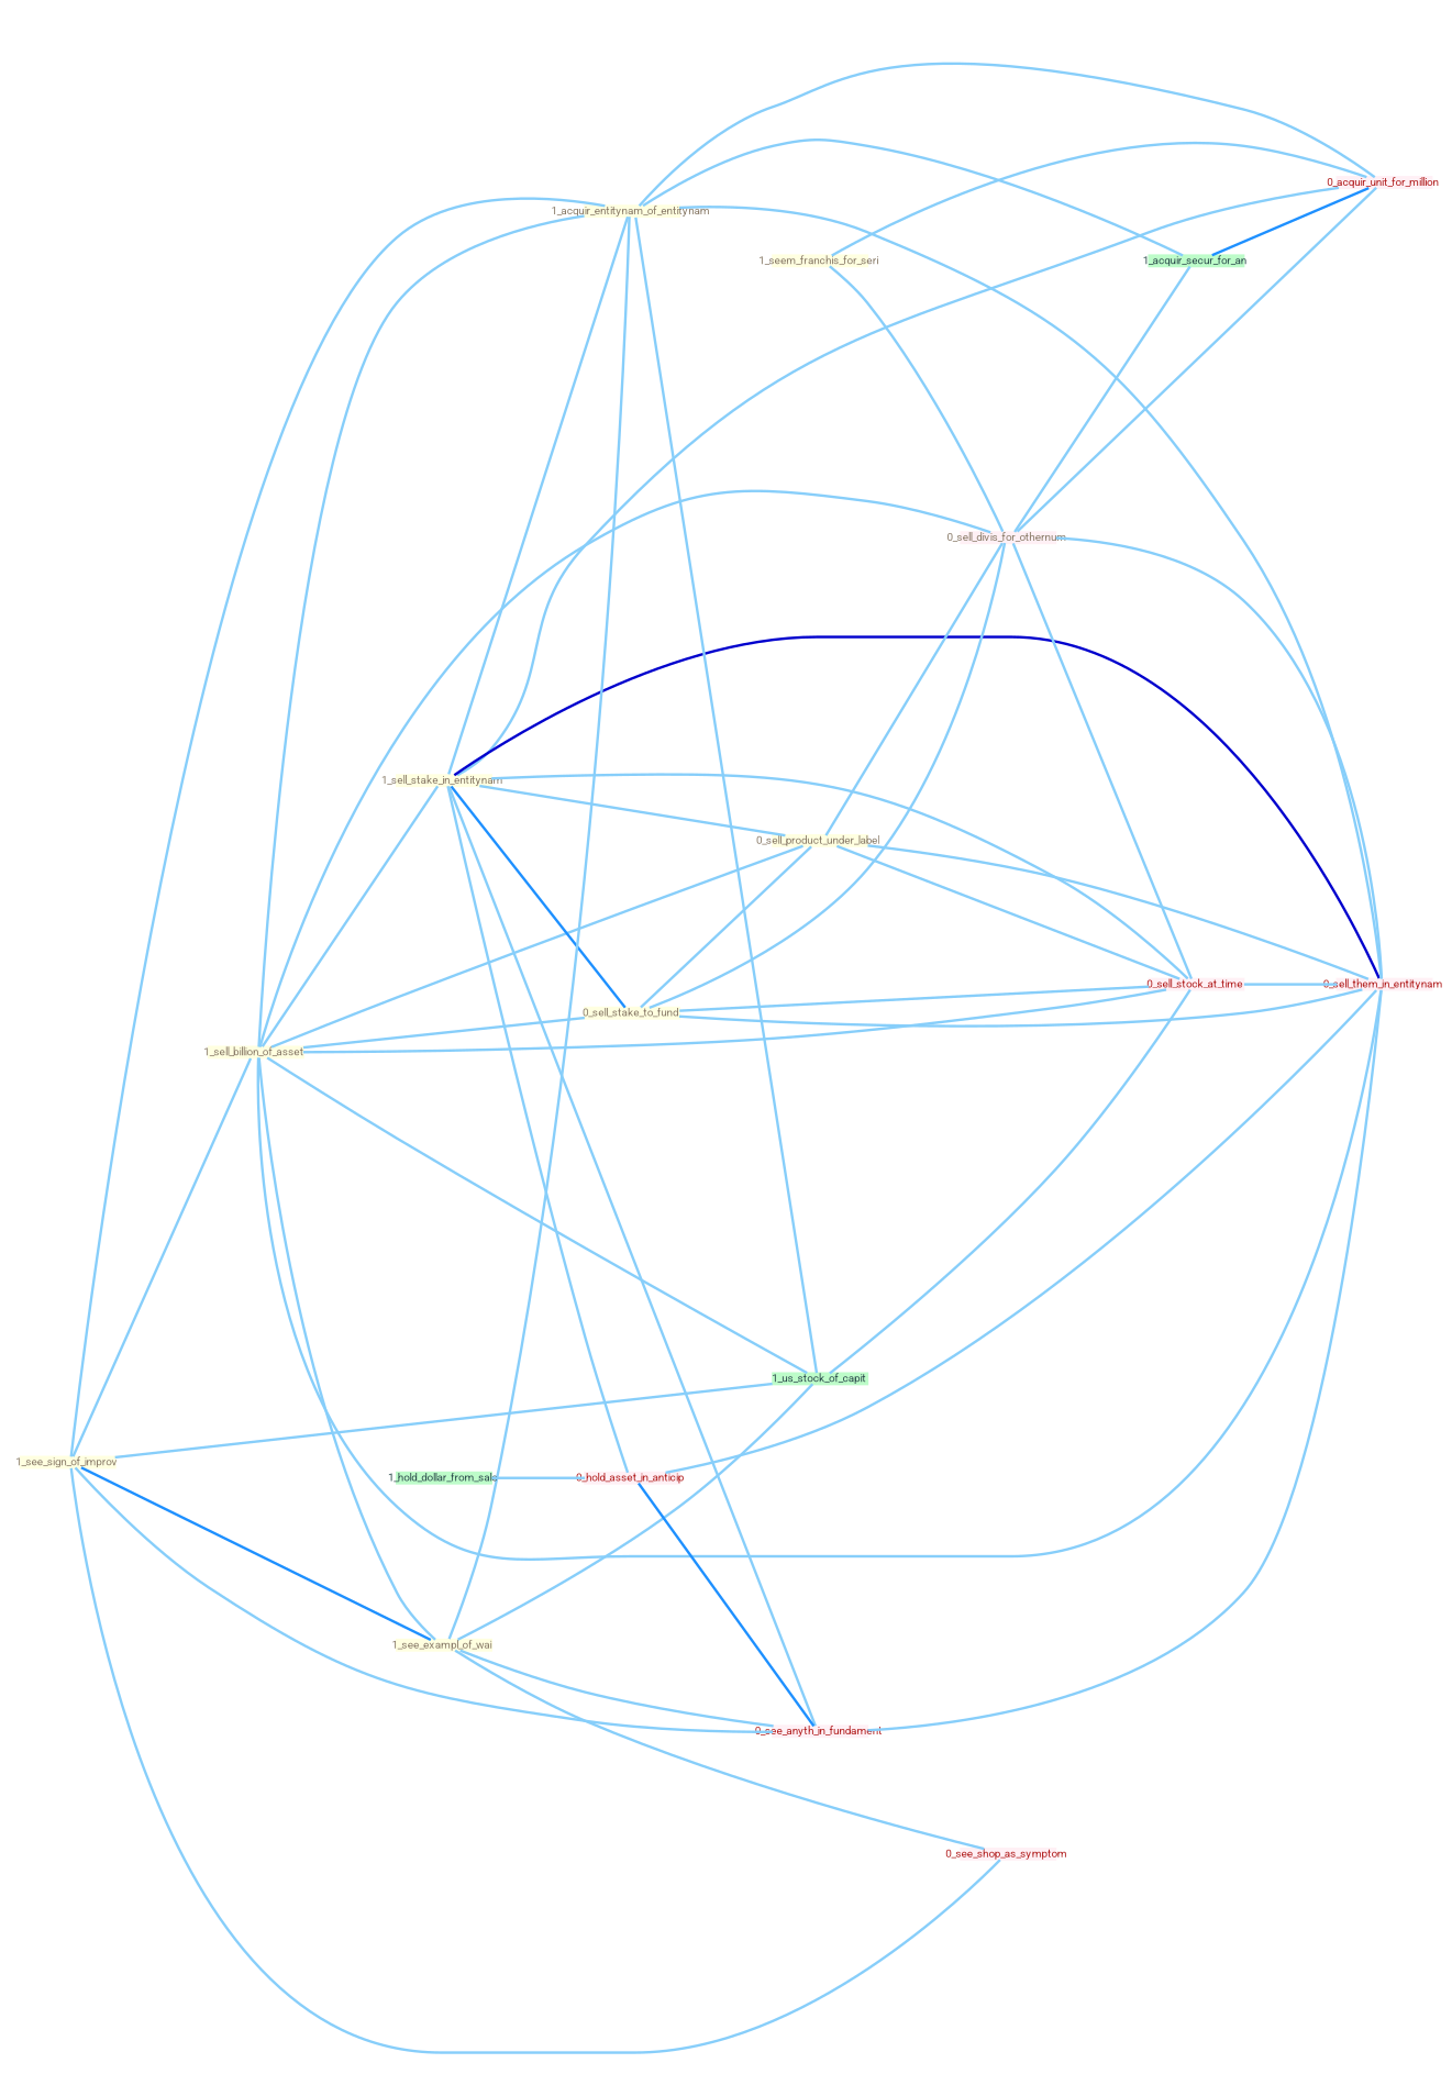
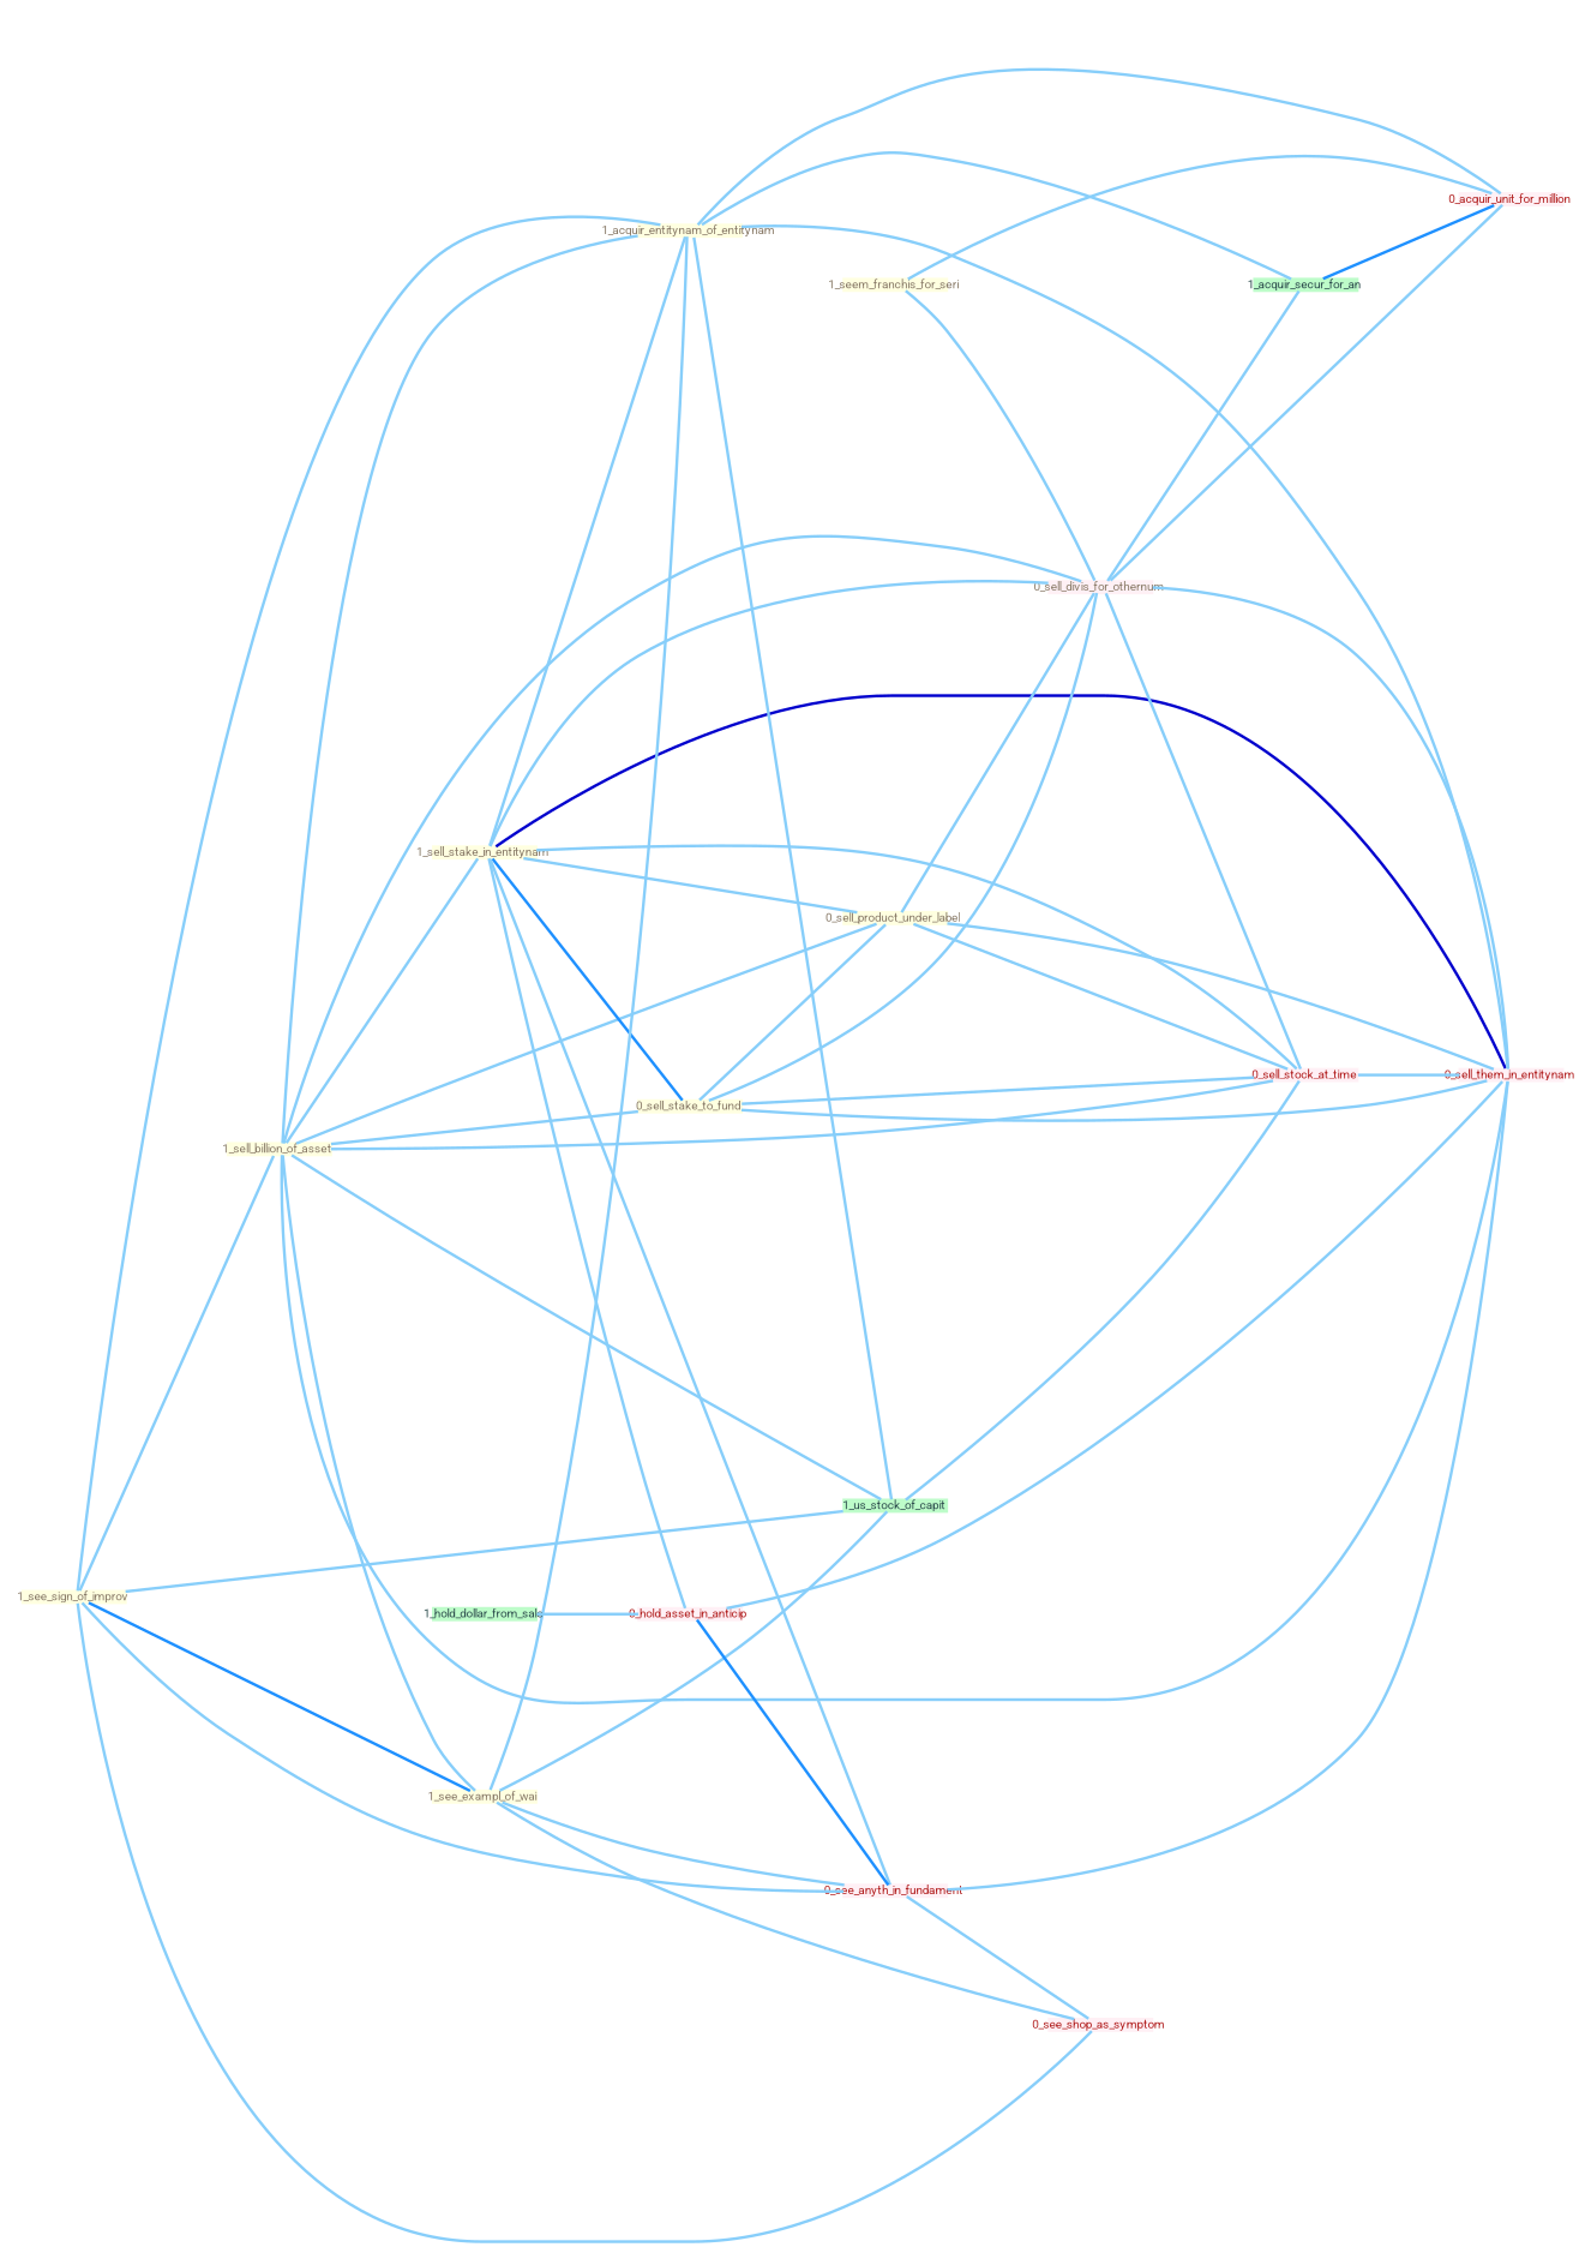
  graph {
    fontname=Roboto
    rankdir=LR
    node [color="#ffffe0" fixedsize=true fontcolor="#8b7d6b" fontname=Roboto fontsize=4 shape=polygon style=filled]
    edge [color="#87cefa" fontname=Roboto w=1]
    "1_see_sign_of_improv " [height=.06 width=.5]
    "1_sell_billion_of_asset " [height=.06 width=.5]
    "1_sell_stake_in_entitynam " [height=.06 width=.5]
    "0_sell_stake_to_fund " [height=.06 width=.5]
    "1_seem_franchis_for_seri " [height=.06 width=.5]
    "1_see_exampl_of_wai " [height=.06 width=.5]
    "1_acquir_entitynam_of_entitynam " [height=.06 width=.5]
    "0_sell_product_under_label " [height=.06 width=.5]
    "0_sell_divis_for_othernum " [color="#fff0f5" height=.06 width=.5]
    "0_hold_asset_in_anticip " [color="#fff0f5" fontcolor="#b22222" height=.06 width=.5]
    "0_sell_stock_at_time " [color="#fff0f5" fontcolor="#b22222" height=.06 width=.5]
    "0_see_anyth_in_fundament " [color="#fff0f5" fontcolor="#b22222" height=.06 width=.5]
    "0_acquir_unit_for_million " [color="#fff0f5" fontcolor="#b22222" height=.06 width=.5]
    "0_see_shop_as_symptom " [color="#fff0f5" fontcolor="#b22222" height=.06 width=.5]
    "0_sell_them_in_entitynam " [color="#fff0f5" fontcolor="#b22222" height=.06 width=.5]
    "1_us_stock_of_capit " [color="#BDFCC9" fontcolor="#2f4f4f" height=.06 width=.5]
    "1_acquir_secur_for_an " [color="#BDFCC9" fontcolor="#2f4f4f" height=.06 width=.5]
    "1_hold_dollar_from_sale " [color="#BDFCC9" fontcolor="#2f4f4f" height=.06 width=.5]
    subgraph sub_1 {
      "1_see_sign_of_improv "
      "1_sell_billion_of_asset "
      "1_sell_stake_in_entitynam "
      "0_sell_stake_to_fund "
      "1_seem_franchis_for_seri "
      "1_see_exampl_of_wai "
      "1_acquir_entitynam_of_entitynam "
      "0_sell_product_under_label "
    }
    subgraph sub_2 {
      "0_sell_divis_for_othernum "
      "0_hold_asset_in_anticip "
      "0_sell_stock_at_time "
      "0_see_anyth_in_fundament "
      "0_acquir_unit_for_million "
      "0_see_shop_as_symptom "
      "0_sell_them_in_entitynam "
    }
    "1_see_sign_of_improv " -- "1_sell_billion_of_asset "
    "1_see_sign_of_improv " -- "1_see_exampl_of_wai " [color="#1e90ff" w=2]
    "1_see_sign_of_improv " -- "1_acquir_entitynam_of_entitynam "
    "1_see_sign_of_improv " -- "0_see_anyth_in_fundament "
    "1_see_sign_of_improv " -- "0_see_shop_as_symptom "
    "1_see_sign_of_improv " -- "1_us_stock_of_capit "
    "1_sell_billion_of_asset " -- "1_sell_stake_in_entitynam "
    "1_sell_billion_of_asset " -- "0_sell_stake_to_fund "
    "1_sell_billion_of_asset " -- "1_see_exampl_of_wai "
    "1_sell_billion_of_asset " -- "1_acquir_entitynam_of_entitynam "
    "1_sell_billion_of_asset " -- "0_sell_product_under_label "
    "1_sell_billion_of_asset " -- "0_sell_divis_for_othernum "
    "1_sell_billion_of_asset " -- "0_sell_stock_at_time "
    "1_sell_billion_of_asset " -- "0_sell_them_in_entitynam "
    "1_sell_billion_of_asset " -- "1_us_stock_of_capit "
    "1_sell_stake_in_entitynam " -- "0_sell_stake_to_fund " [color="#1e90ff" w=2]
    "1_sell_stake_in_entitynam " -- "1_acquir_entitynam_of_entitynam "
    "1_sell_stake_in_entitynam " -- "0_sell_product_under_label "
-   "1_sell_stake_in_entitynam " -- "0_acquir_unit_for_million "
+   "1_sell_stake_in_entitynam " -- "0_sell_divis_for_othernum "
    "1_sell_stake_in_entitynam " -- "0_hold_asset_in_anticip "
    "1_sell_stake_in_entitynam " -- "0_sell_stock_at_time "
    "1_sell_stake_in_entitynam " -- "0_see_anyth_in_fundament "
    "1_sell_stake_in_entitynam " -- "0_sell_them_in_entitynam " [color="#0000cd" w=3]
    "0_sell_stake_to_fund " -- "0_sell_product_under_label "
    "0_sell_stake_to_fund " -- "0_sell_divis_for_othernum "
    "0_sell_stake_to_fund " -- "0_sell_stock_at_time "
    "0_sell_stake_to_fund " -- "0_sell_them_in_entitynam "
    "1_seem_franchis_for_seri " -- "0_sell_divis_for_othernum "
    "1_seem_franchis_for_seri " -- "0_acquir_unit_for_million "
    "1_see_exampl_of_wai " -- "1_acquir_entitynam_of_entitynam "
    "1_see_exampl_of_wai " -- "0_see_anyth_in_fundament "
    "1_see_exampl_of_wai " -- "0_see_shop_as_symptom "
    "1_see_exampl_of_wai " -- "1_us_stock_of_capit "
    "1_acquir_entitynam_of_entitynam " -- "0_acquir_unit_for_million "
    "1_acquir_entitynam_of_entitynam " -- "0_sell_them_in_entitynam "
    "1_acquir_entitynam_of_entitynam " -- "1_us_stock_of_capit "
    "1_acquir_entitynam_of_entitynam " -- "1_acquir_secur_for_an "
    "0_sell_product_under_label " -- "0_sell_divis_for_othernum "
    "0_sell_product_under_label " -- "0_sell_stock_at_time "
    "0_sell_product_under_label " -- "0_sell_them_in_entitynam "
    "0_sell_divis_for_othernum " -- "0_sell_stock_at_time "
    "0_sell_divis_for_othernum " -- "0_acquir_unit_for_million "
    "0_sell_divis_for_othernum " -- "0_sell_them_in_entitynam "
    "0_sell_divis_for_othernum " -- "1_acquir_secur_for_an "
    "0_hold_asset_in_anticip " -- "0_see_anyth_in_fundament " [color="#1e90ff"]
    "0_hold_asset_in_anticip " -- "0_sell_them_in_entitynam "
    "0_sell_stock_at_time " -- "0_sell_them_in_entitynam "
+   "0_see_anyth_in_fundament " -- "0_see_shop_as_symptom "
    "0_see_anyth_in_fundament " -- "0_sell_them_in_entitynam "
    "1_us_stock_of_capit " -- "0_sell_stock_at_time "
    "1_acquir_secur_for_an " -- "0_acquir_unit_for_million " [color="#1e90ff" w=2]
    "1_hold_dollar_from_sale " -- "0_hold_asset_in_anticip "
  }
